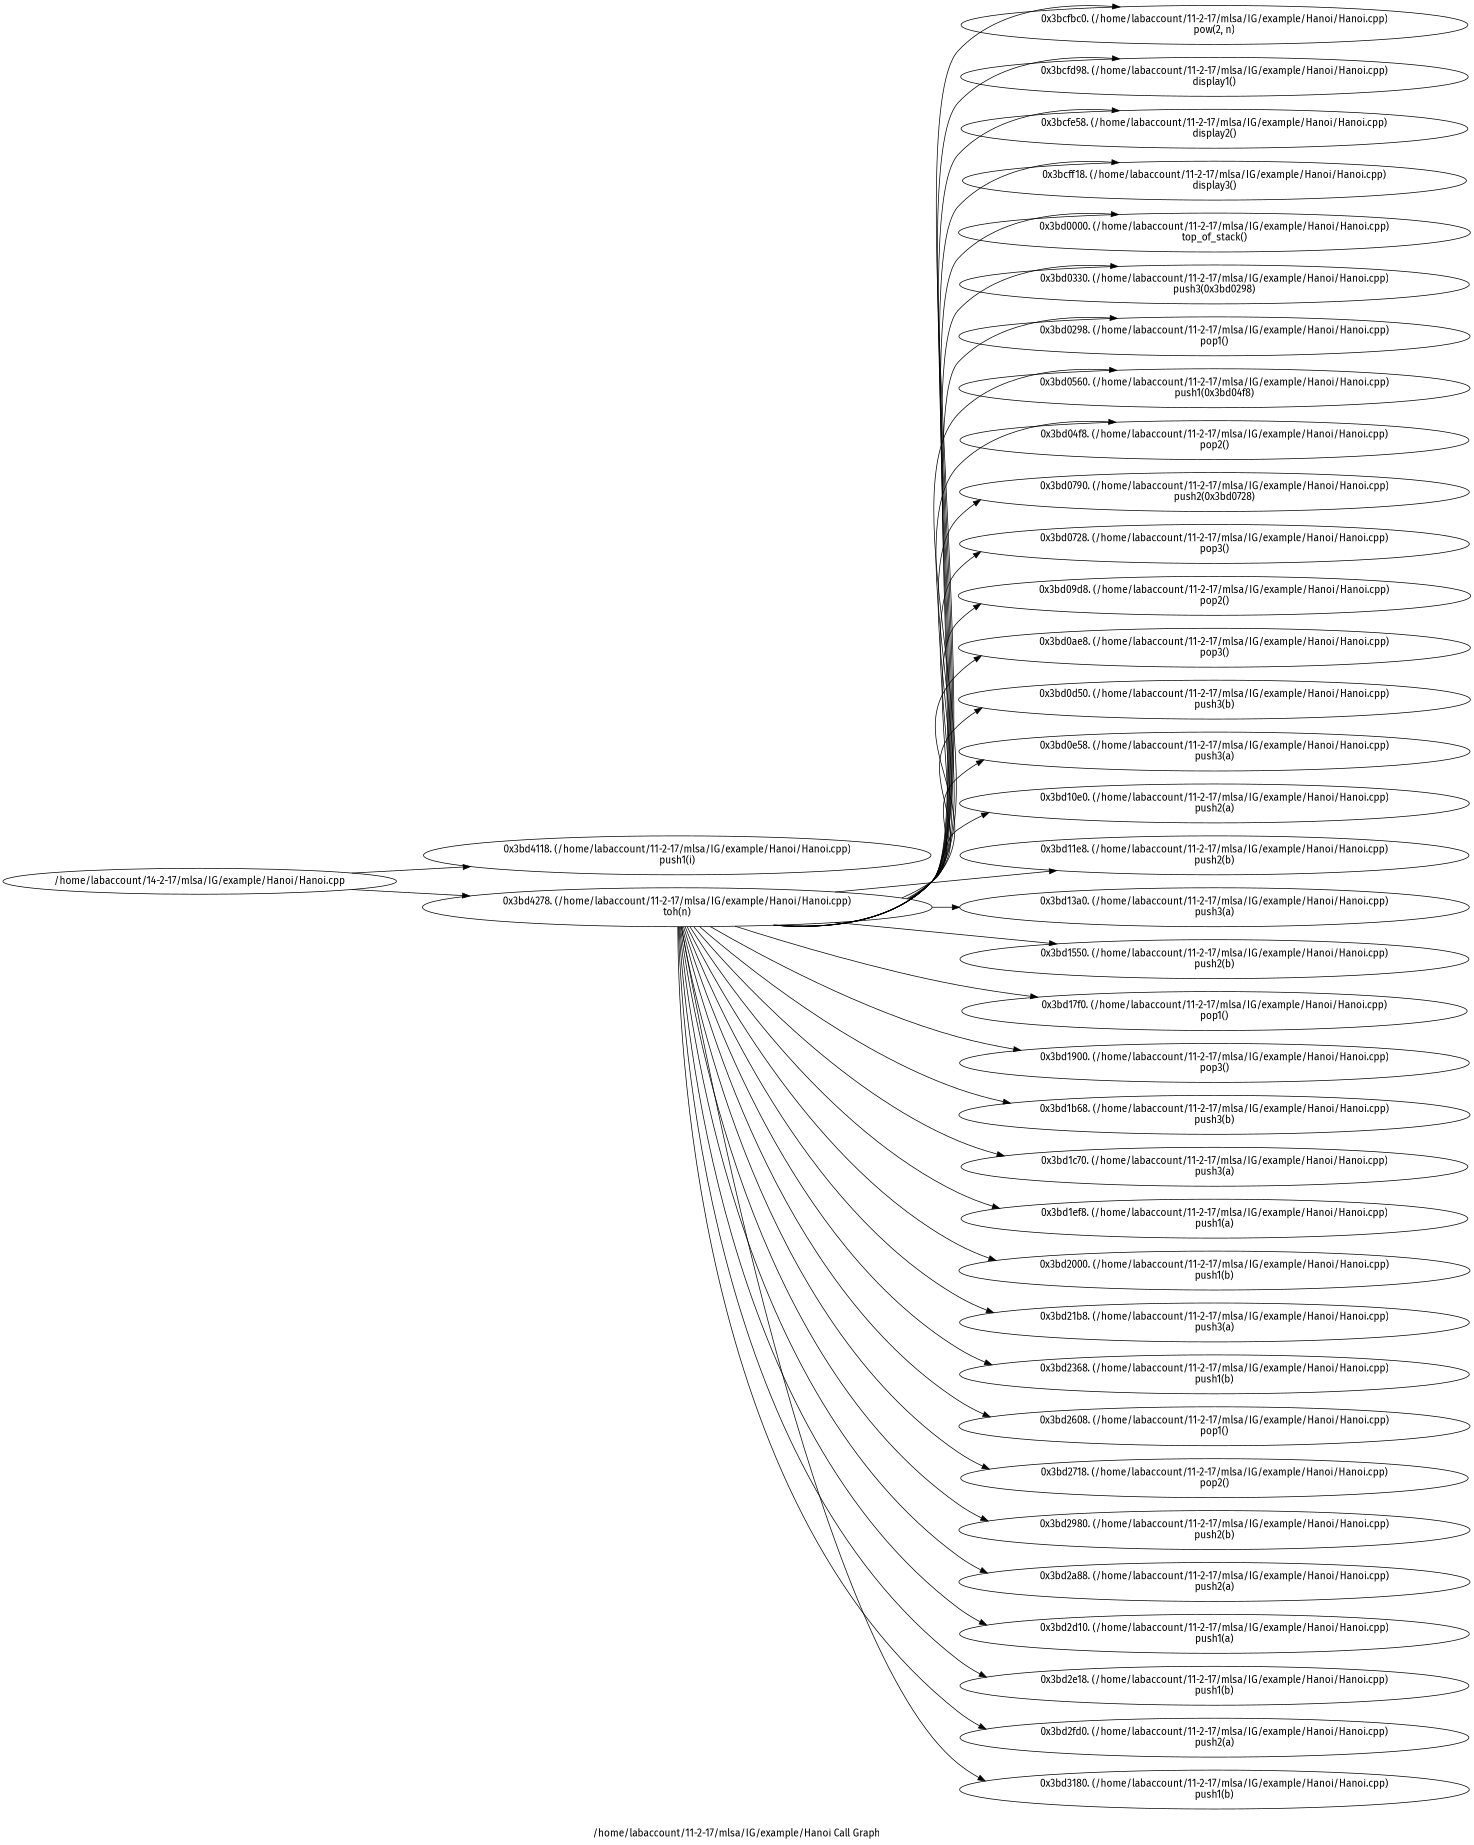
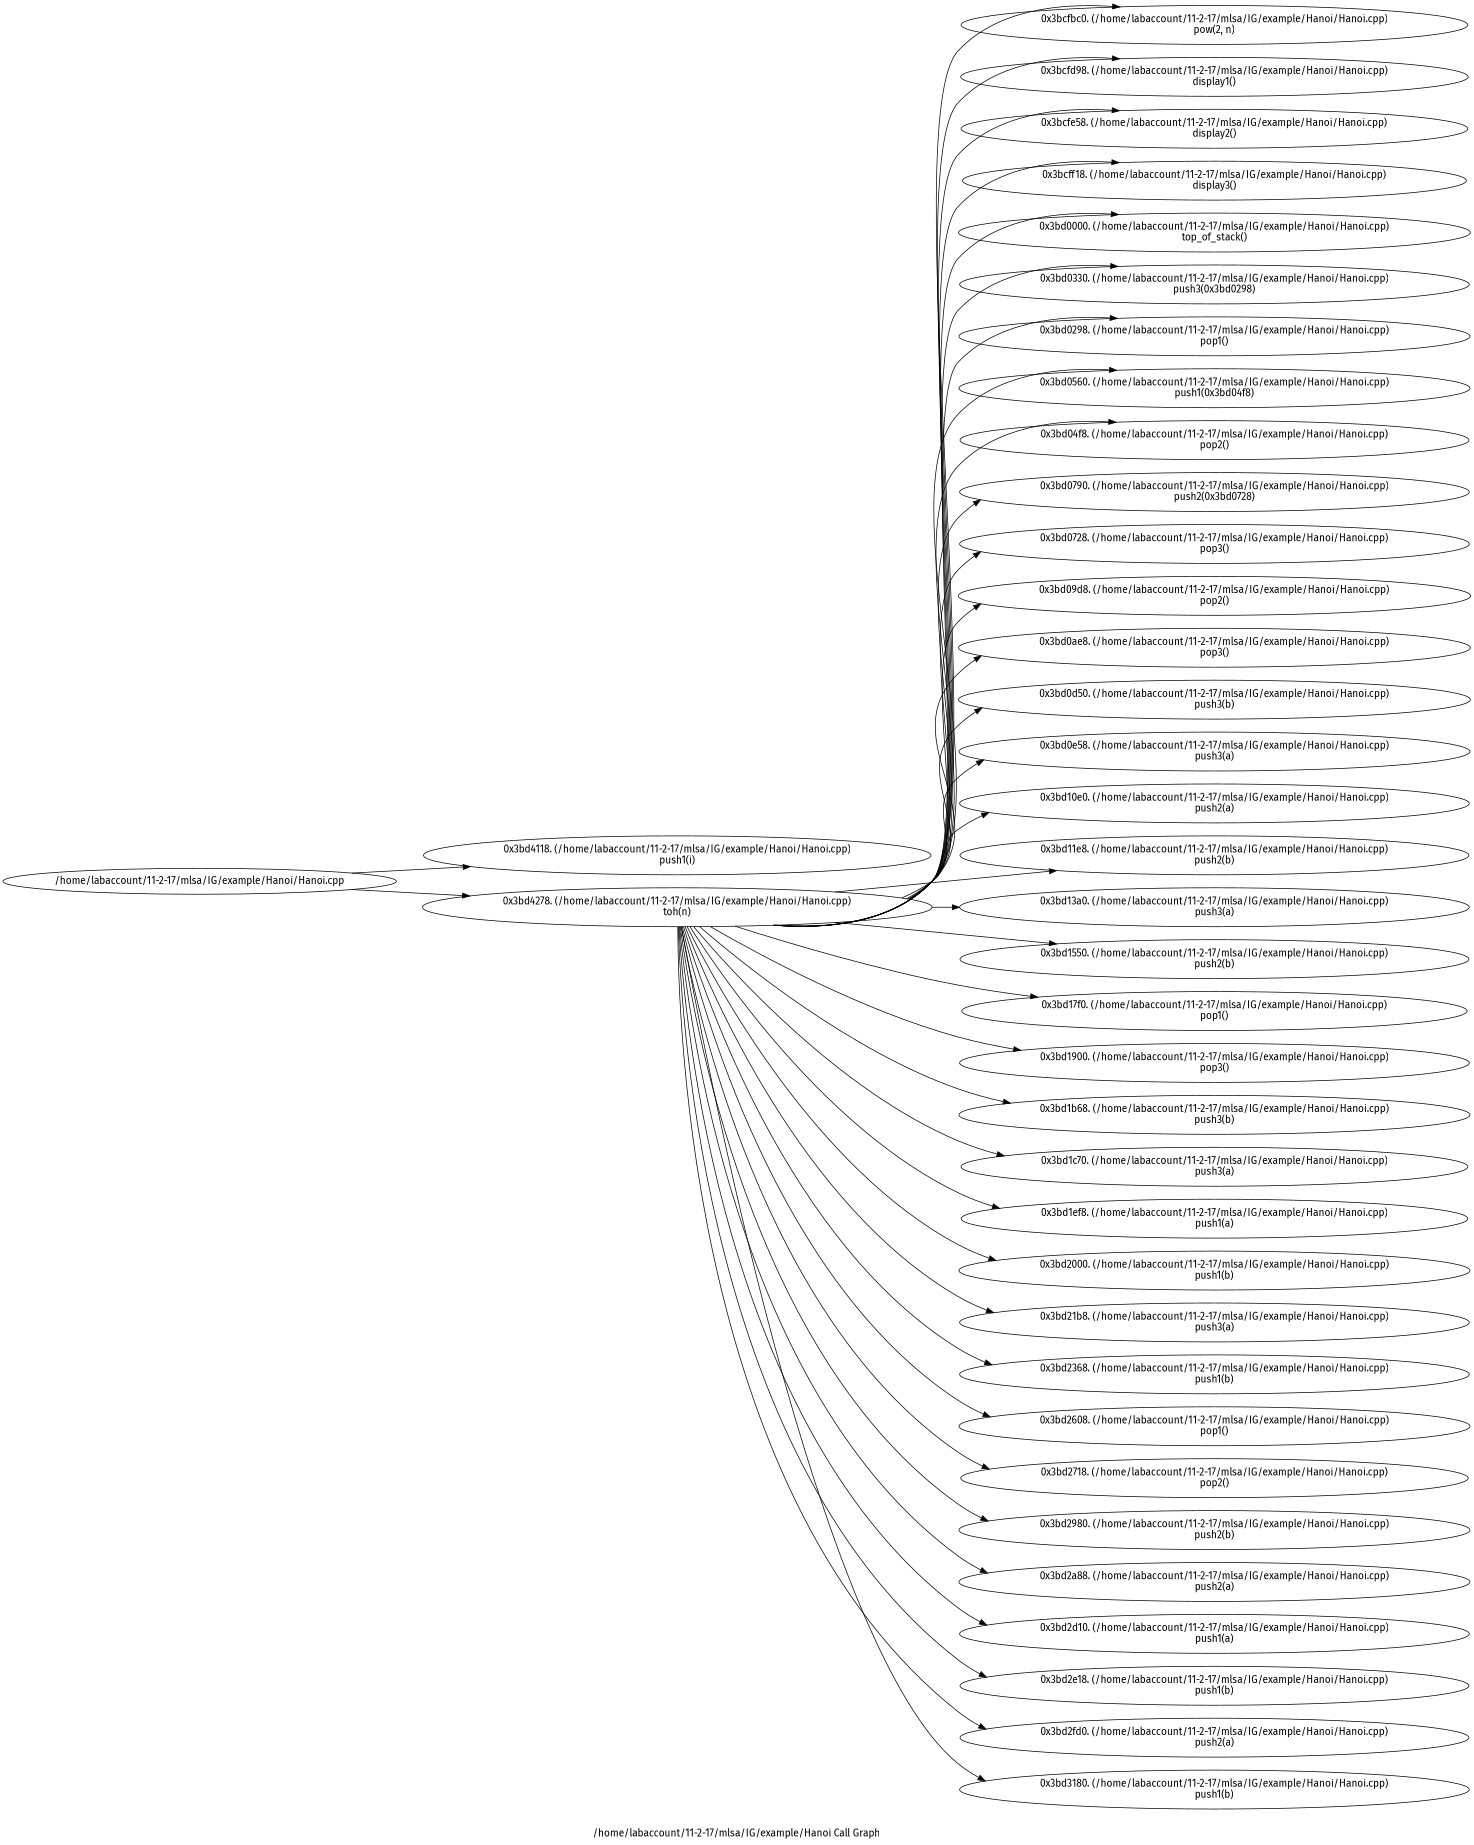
  digraph {
    label="/home/labaccount/11-2-17/mlsa/IG/example/Hanoi Call Graph"
    rankdir=LR
    fontname="Fira Sans"
    node [shape=oval fontname="Fira Sans"]
    edge [fontname="Fira Sans"]
-   n1 [label="/home/labaccount/14-2-17/mlsa/IG/example/Hanoi/Hanoi.cpp"]
+   n1 [label="/home/labaccount/11-2-17/mlsa/IG/example/Hanoi/Hanoi.cpp"]
    n2 [label="0x3bd4118. (/home/labaccount/11-2-17/mlsa/IG/example/Hanoi/Hanoi.cpp)\npush1(i)"]
    n3 [label="0x3bd4278. (/home/labaccount/11-2-17/mlsa/IG/example/Hanoi/Hanoi.cpp)\ntoh(n)"]
    n4 [label="0x3bcfbc0. (/home/labaccount/11-2-17/mlsa/IG/example/Hanoi/Hanoi.cpp)\npow(2, n)"]
    n5 [label="0x3bcfd98. (/home/labaccount/11-2-17/mlsa/IG/example/Hanoi/Hanoi.cpp)\ndisplay1()"]
    n6 [label="0x3bcfe58. (/home/labaccount/11-2-17/mlsa/IG/example/Hanoi/Hanoi.cpp)\ndisplay2()"]
    n7 [label="0x3bcff18. (/home/labaccount/11-2-17/mlsa/IG/example/Hanoi/Hanoi.cpp)\ndisplay3()"]
    n8 [label="0x3bd0000. (/home/labaccount/11-2-17/mlsa/IG/example/Hanoi/Hanoi.cpp)\ntop_of_stack()"]
    n9 [label="0x3bd0330. (/home/labaccount/11-2-17/mlsa/IG/example/Hanoi/Hanoi.cpp)\npush3(0x3bd0298)"]
    n10 [label="0x3bd0298. (/home/labaccount/11-2-17/mlsa/IG/example/Hanoi/Hanoi.cpp)\npop1()"]
    n11 [label="0x3bd0560. (/home/labaccount/11-2-17/mlsa/IG/example/Hanoi/Hanoi.cpp)\npush1(0x3bd04f8)"]
    n12 [label="0x3bd04f8. (/home/labaccount/11-2-17/mlsa/IG/example/Hanoi/Hanoi.cpp)\npop2()"]
    n13 [label="0x3bd0790. (/home/labaccount/11-2-17/mlsa/IG/example/Hanoi/Hanoi.cpp)\npush2(0x3bd0728)"]
    n14 [label="0x3bd0728. (/home/labaccount/11-2-17/mlsa/IG/example/Hanoi/Hanoi.cpp)\npop3()"]
    n15 [label="0x3bd09d8. (/home/labaccount/11-2-17/mlsa/IG/example/Hanoi/Hanoi.cpp)\npop2()"]
    n16 [label="0x3bd0ae8. (/home/labaccount/11-2-17/mlsa/IG/example/Hanoi/Hanoi.cpp)\npop3()"]
    n17 [label="0x3bd0d50. (/home/labaccount/11-2-17/mlsa/IG/example/Hanoi/Hanoi.cpp)\npush3(b)"]
    n18 [label="0x3bd0e58. (/home/labaccount/11-2-17/mlsa/IG/example/Hanoi/Hanoi.cpp)\npush3(a)"]
    n19 [label="0x3bd10e0. (/home/labaccount/11-2-17/mlsa/IG/example/Hanoi/Hanoi.cpp)\npush2(a)"]
    n20 [label="0x3bd11e8. (/home/labaccount/11-2-17/mlsa/IG/example/Hanoi/Hanoi.cpp)\npush2(b)"]
    n21 [label="0x3bd13a0. (/home/labaccount/11-2-17/mlsa/IG/example/Hanoi/Hanoi.cpp)\npush3(a)"]
    n22 [label="0x3bd1550. (/home/labaccount/11-2-17/mlsa/IG/example/Hanoi/Hanoi.cpp)\npush2(b)"]
    n23 [label="0x3bd17f0. (/home/labaccount/11-2-17/mlsa/IG/example/Hanoi/Hanoi.cpp)\npop1()"]
    n24 [label="0x3bd1900. (/home/labaccount/11-2-17/mlsa/IG/example/Hanoi/Hanoi.cpp)\npop3()"]
    n25 [label="0x3bd1b68. (/home/labaccount/11-2-17/mlsa/IG/example/Hanoi/Hanoi.cpp)\npush3(b)"]
    n26 [label="0x3bd1c70. (/home/labaccount/11-2-17/mlsa/IG/example/Hanoi/Hanoi.cpp)\npush3(a)"]
    n27 [label="0x3bd1ef8. (/home/labaccount/11-2-17/mlsa/IG/example/Hanoi/Hanoi.cpp)\npush1(a)"]
    n28 [label="0x3bd2000. (/home/labaccount/11-2-17/mlsa/IG/example/Hanoi/Hanoi.cpp)\npush1(b)"]
    n29 [label="0x3bd21b8. (/home/labaccount/11-2-17/mlsa/IG/example/Hanoi/Hanoi.cpp)\npush3(a)"]
    n30 [label="0x3bd2368. (/home/labaccount/11-2-17/mlsa/IG/example/Hanoi/Hanoi.cpp)\npush1(b)"]
    n31 [label="0x3bd2608. (/home/labaccount/11-2-17/mlsa/IG/example/Hanoi/Hanoi.cpp)\npop1()"]
    n32 [label="0x3bd2718. (/home/labaccount/11-2-17/mlsa/IG/example/Hanoi/Hanoi.cpp)\npop2()"]
    n33 [label="0x3bd2980. (/home/labaccount/11-2-17/mlsa/IG/example/Hanoi/Hanoi.cpp)\npush2(b)"]
    n34 [label="0x3bd2a88. (/home/labaccount/11-2-17/mlsa/IG/example/Hanoi/Hanoi.cpp)\npush2(a)"]
    n35 [label="0x3bd2d10. (/home/labaccount/11-2-17/mlsa/IG/example/Hanoi/Hanoi.cpp)\npush1(a)"]
    n36 [label="0x3bd2e18. (/home/labaccount/11-2-17/mlsa/IG/example/Hanoi/Hanoi.cpp)\npush1(b)"]
    n37 [label="0x3bd2fd0. (/home/labaccount/11-2-17/mlsa/IG/example/Hanoi/Hanoi.cpp)\npush2(a)"]
    n38 [label="0x3bd3180. (/home/labaccount/11-2-17/mlsa/IG/example/Hanoi/Hanoi.cpp)\npush1(b)"]
    n1 -> n2
    n1 -> n3
    n3 -> n4
    n3 -> n5
    n3 -> n6
    n3 -> n7
    n3 -> n8
    n3 -> n9
    n3 -> n10
    n3 -> n11
    n3 -> n12
    n3 -> n13
    n3 -> n14
    n3 -> n15
    n3 -> n16
    n3 -> n17
    n3 -> n18
    n3 -> n19
    n3 -> n20
    n3 -> n21
    n3 -> n22
    n3 -> n23
    n3 -> n24
    n3 -> n25
    n3 -> n26
    n3 -> n27
    n3 -> n28
    n3 -> n29
    n3 -> n30
    n3 -> n31
    n3 -> n32
    n3 -> n33
    n3 -> n34
    n3 -> n35
    n3 -> n36
    n3 -> n37
    n3 -> n38
  }
